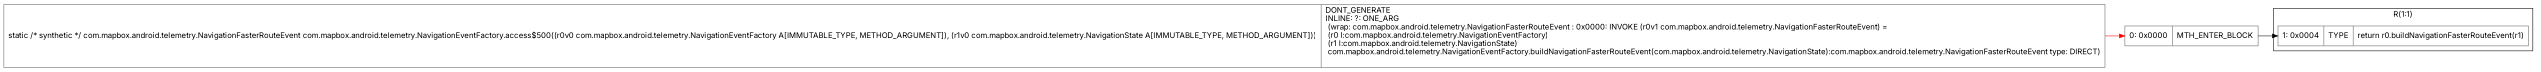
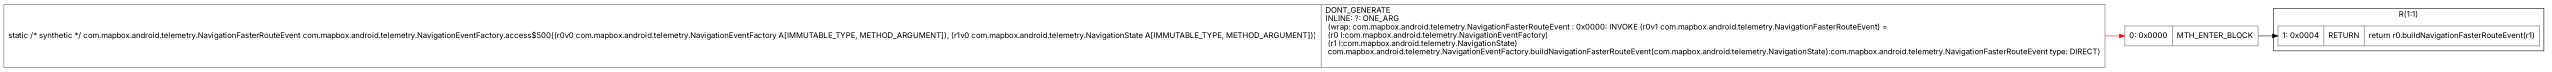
  digraph {
    rankdir=LR
    fontname=Inter
    node [color=gray40 shape=record fontname=Inter]
    edge [fontname=Inter]
-   n1 [label="{1\:\ 0x0004|TYPE\l|return r0.buildNavigationFasterRouteEvent(r1)\l}"]
+   n1 [label="{1\:\ 0x0004|RETURN\l|return r0.buildNavigationFasterRouteEvent(r1)\l}"]
    n2 [label="{0\:\ 0x0000|MTH_ENTER_BLOCK\l}"]
    n3 [label="{static \/* synthetic *\/ com.mapbox.android.telemetry.NavigationFasterRouteEvent com.mapbox.android.telemetry.NavigationEventFactory.access$500((r0v0 com.mapbox.android.telemetry.NavigationEventFactory A[IMMUTABLE_TYPE, METHOD_ARGUMENT]), (r1v0 com.mapbox.android.telemetry.NavigationState A[IMMUTABLE_TYPE, METHOD_ARGUMENT]))  | DONT_GENERATE\lINLINE: ?: ONE_ARG  \l  (wrap: com.mapbox.android.telemetry.NavigationFasterRouteEvent : 0x0000: INVOKE  (r0v1 com.mapbox.android.telemetry.NavigationFasterRouteEvent) = \l  (r0 I:com.mapbox.android.telemetry.NavigationEventFactory)\l  (r1 I:com.mapbox.android.telemetry.NavigationState)\l com.mapbox.android.telemetry.NavigationEventFactory.buildNavigationFasterRouteEvent(com.mapbox.android.telemetry.NavigationState):com.mapbox.android.telemetry.NavigationFasterRouteEvent type: DIRECT)\l\l}"]
    subgraph cluster_1 {
      label="R(1:1)"
      n1
    }
    n2 -> n1 [color=black]
    n3 -> n2 [color=red]
  }
